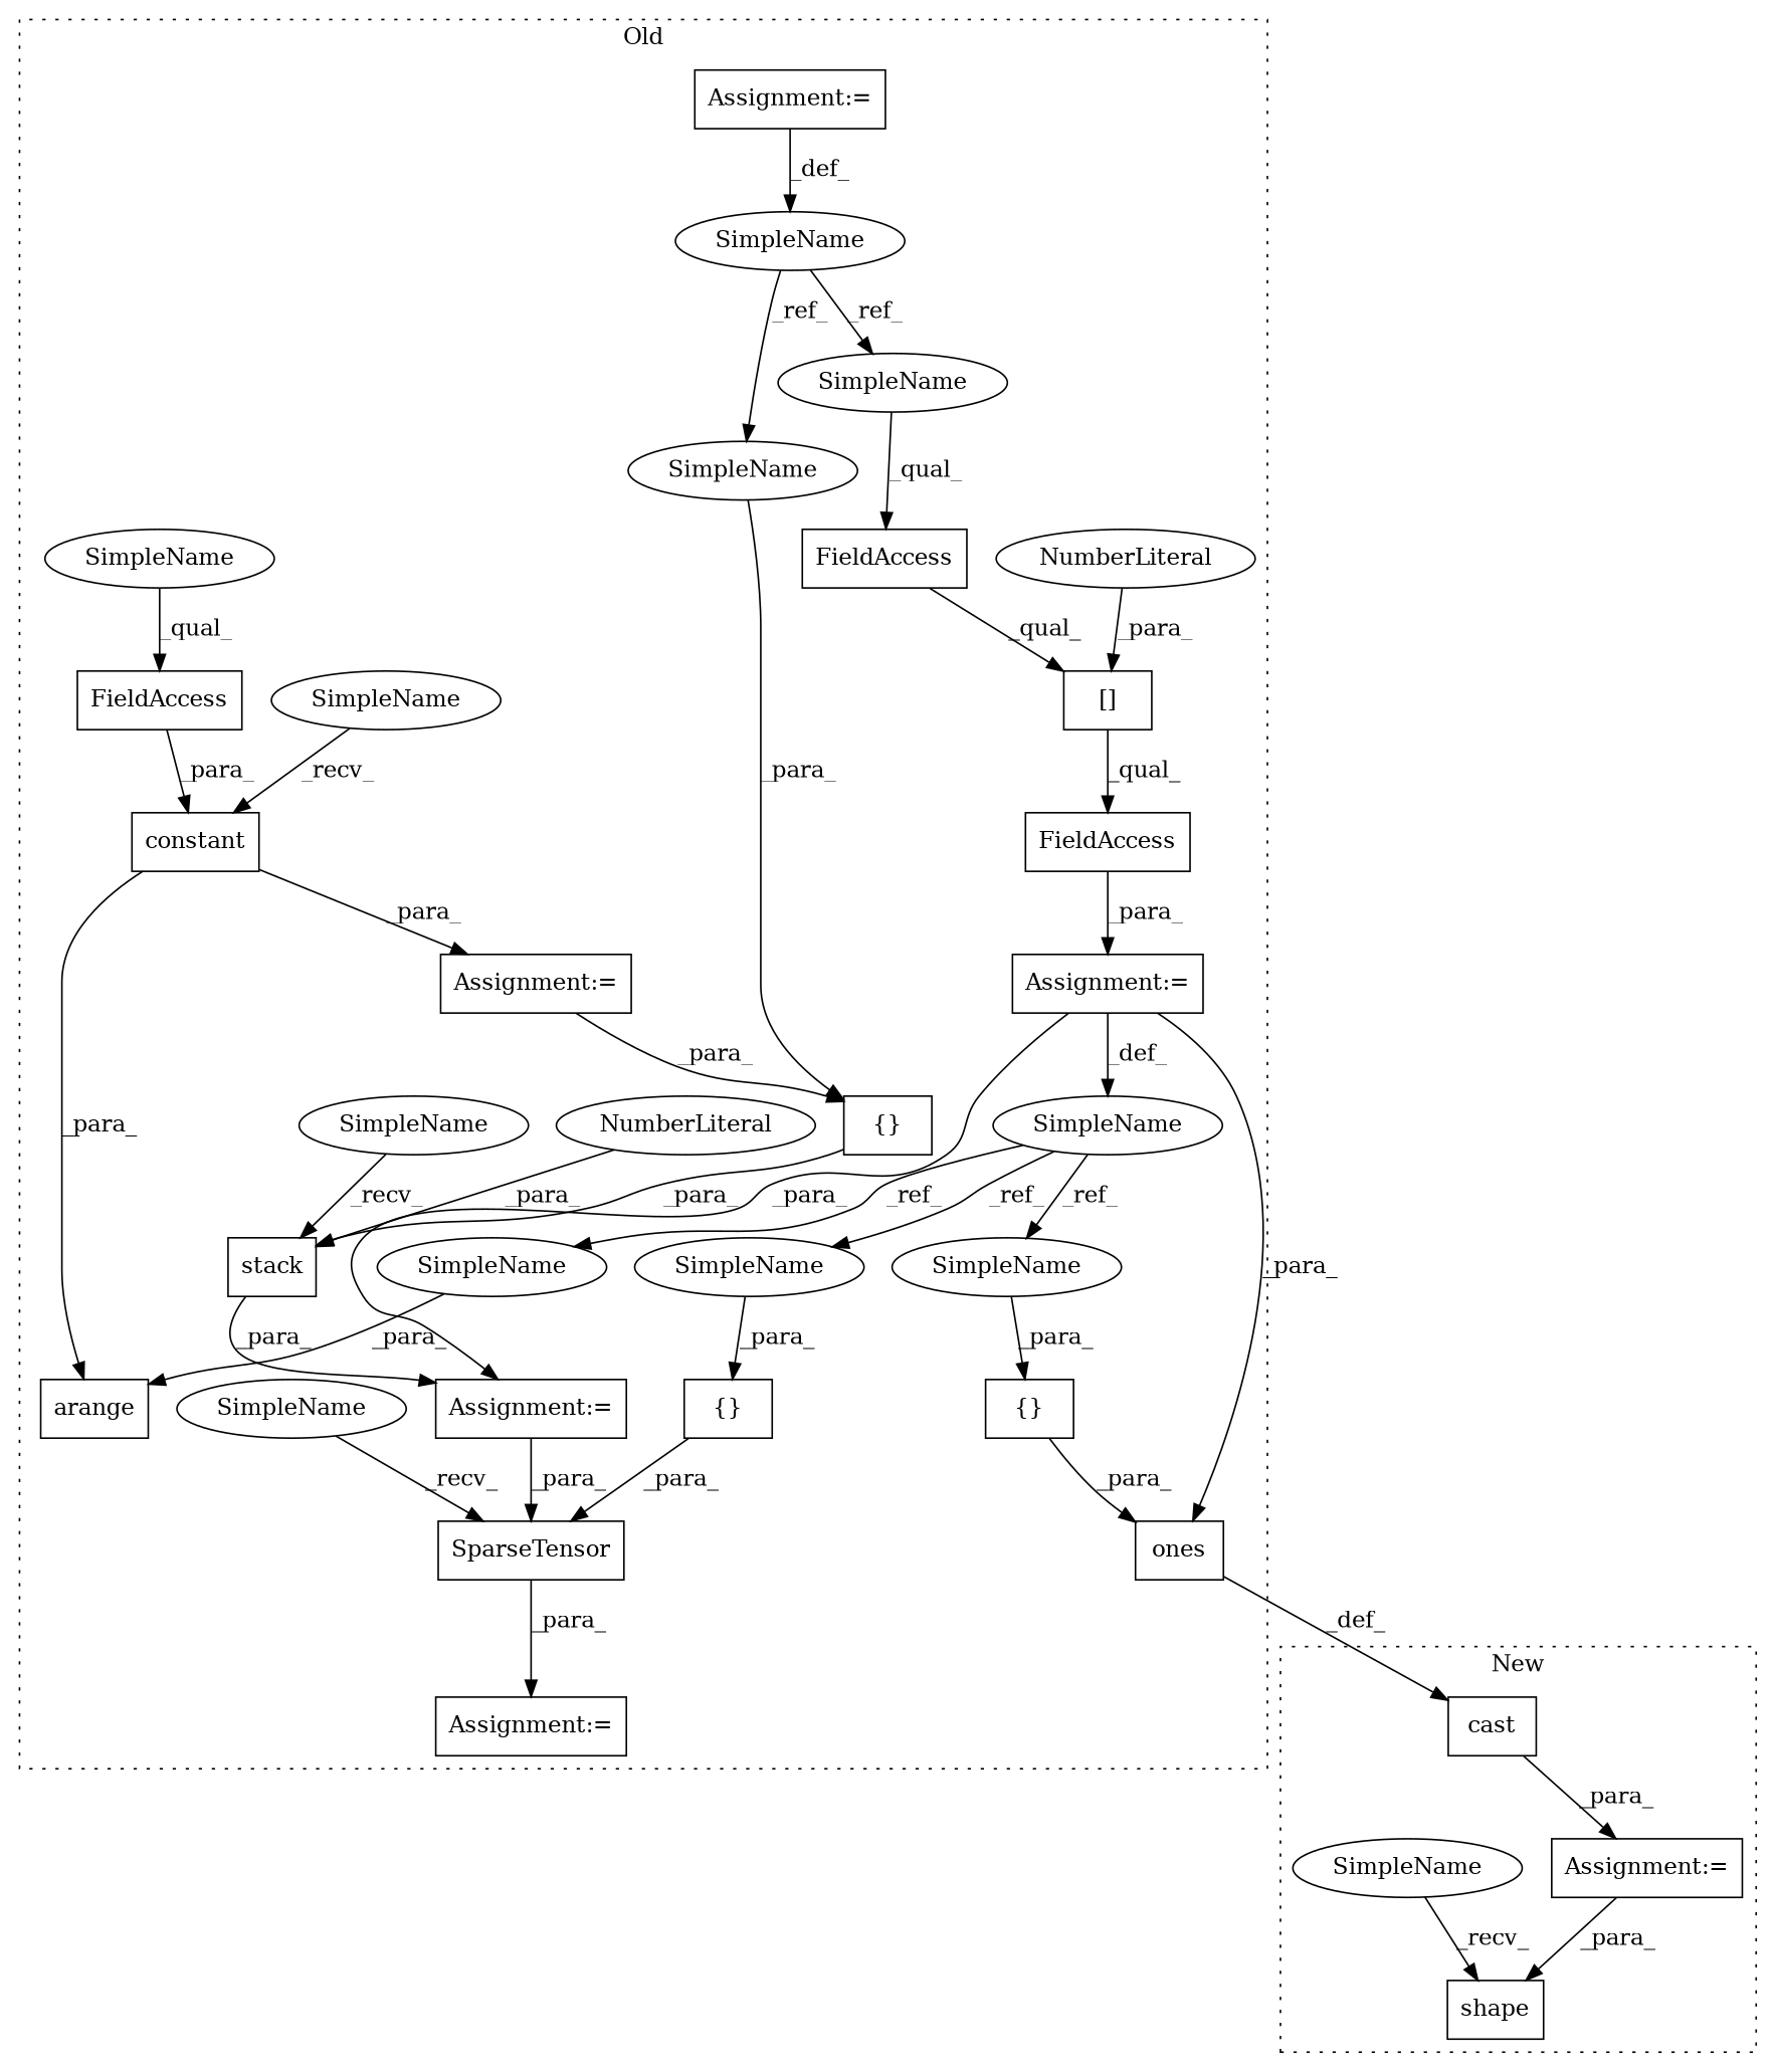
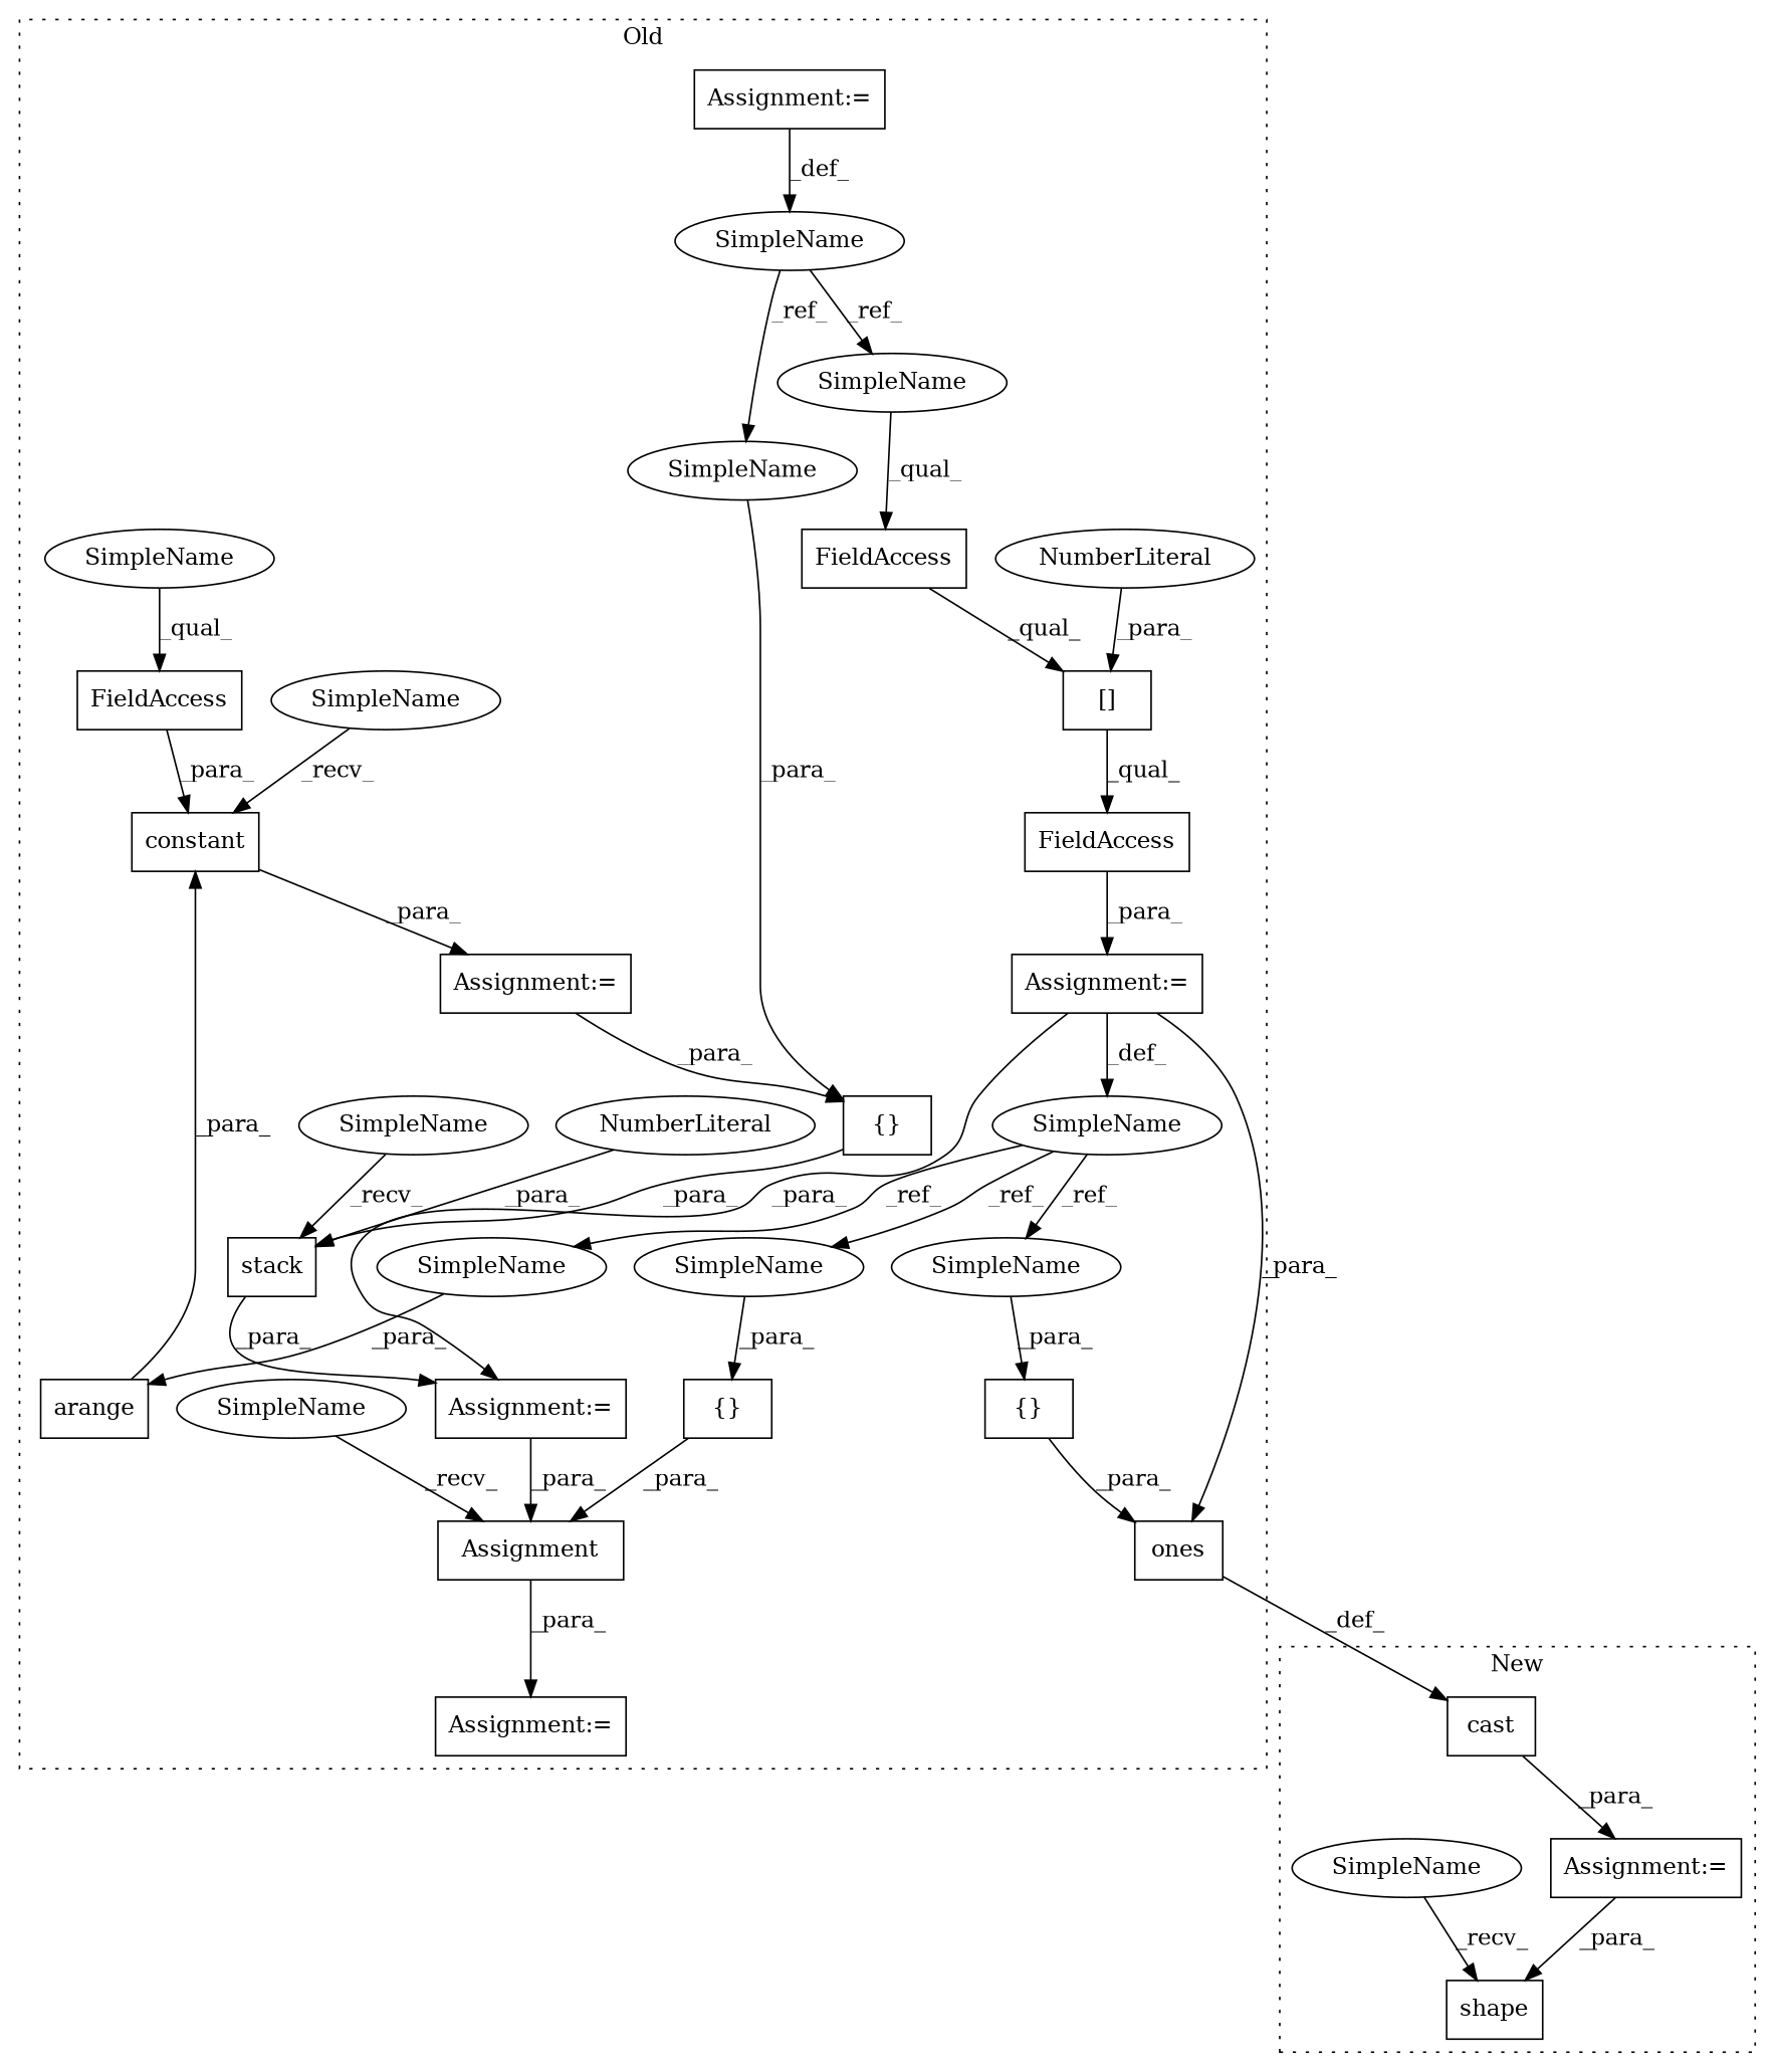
  digraph {
    node [a=42 l=1 s=10702 shape=box]
    n1 [a=32 l="9,1" label=constant s="10791,10839"]
    n2 [a=7 label="Assignment:=" s=10779]
    n3 [a=32 l="6,1" label=stack s="10861,10896"]
    n4 [a=34 label=NumberLiteral s=10895 shape=ellipse]
    n5 [a=4 l="1,1" label="{}" s="10876,10893"]
-   n6 [a=32 l="13,1" label=SparseTensor s="10922,11024"]
+   n6 [a=32 l="13,1" label=Assignment s="10922,11024"]
    n7 [a=4 l="1,1" label="{}" s="10964,10973"]
    n8 [a=32 l="7,1" label=arange s="10806,10821"]
    n9 [a=4 l="1,1" label="{}" s="11004,11023"]
    n10 [a=22 l=16 label=FieldAccess s=10823]
    n11 [a=32 l="5,1" label=ones s="10950,10993"]
    n12 [l=8 label=SimpleName s=10693 shape=ellipse]
    n13 [a=7 label="Assignment:=" s=10910]
    n14 [a=7 label="Assignment:=" s=10849]
    n15 [a=7 label="Assignment:=" s=10701]
    n16 [a=22 l=27 label=FieldAccess]
    n17 [a=2 l="19,1" label="[]" s="10702,10722"]
    n18 [a=34 label=NumberLiteral s=10721 shape=ellipse]
    n19 [a=22 l=18 label=FieldAccess]
    n20 [l=12 label=SimpleName s=10641 shape=ellipse]
    n21 [a=7 l=12 label="Assignment:=" s=10488]
    n22 [l=12 label=SimpleName shape=ellipse]
    n23 [l=12 label=SimpleName s=10881 shape=ellipse]
    n24 [l=10 label=SimpleName s=10850 shape=ellipse]
    n25 [l=10 label=SimpleName s=10780 shape=ellipse]
    n26 [l=10 label=SimpleName s=10823 shape=ellipse]
    n27 [l=10 label=SimpleName s=10911 shape=ellipse]
    n28 [l=8 label=SimpleName s=10965 shape=ellipse]
    n29 [l=8 label=SimpleName s=10813 shape=ellipse]
    n30 [l=8 label=SimpleName s=11005 shape=ellipse]
    n31 [a=32 l="6,1" label=shape s="10341,10357"]
    n32 [a=32 l="5,1" label=cast s="10209,10243"]
    n33 [a=7 label="Assignment:=" s=10197]
    n34 [l=10 label=SimpleName s=10330 shape=ellipse]
    subgraph cluster_1 {
      label=Old
      style=dotted
      n1
      n2
      n3
      n4
      n5
      n6
      n7
      n8
      n9
      n10
      n11
      n12
      n13
      n14
      n15
      n16
      n17
      n18
      n19
      n20
      n21
      n22
      n23
      n24
      n25
      n26
      n27
      n28
      n29
      n30
    }
    subgraph cluster_2 {
      label=New
      style=dotted
      n31
      n32
      n33
      n34
    }
    n1 -> n2 [label=_para_]
    n2 -> n5 [label=_para_]
    n3 -> n14 [label=_para_]
    n4 -> n3 [label=_para_]
    n5 -> n3 [label=_para_]
    n6 -> n13 [label=_para_]
    n7 -> n11 [label=_para_]
-   n1 -> n8 [label=_para_]
+   n8 -> n1 [label=_para_]
    n9 -> n6 [label=_para_]
    n10 -> n1 [label=_para_]
    n11 -> n32 [label=_def_]
    n12 -> n28 [label=_ref_]
    n12 -> n29 [label=_ref_]
    n12 -> n30 [label=_ref_]
    n14 -> n6 [label=_para_]
    n15 -> n11 [label=_para_]
    n15 -> n12 [label=_def_]
    n15 -> n14 [label=_para_]
    n16 -> n15 [label=_para_]
    n17 -> n16 [label=_qual_]
    n18 -> n17 [label=_para_]
    n19 -> n17 [label=_qual_]
    n20 -> n22 [label=_ref_]
    n20 -> n23 [label=_ref_]
    n21 -> n20 [label=_def_]
    n22 -> n19 [label=_qual_]
    n23 -> n5 [label=_para_]
    n24 -> n3 [label=_recv_]
    n25 -> n1 [label=_recv_]
    n26 -> n10 [label=_qual_]
    n27 -> n6 [label=_recv_]
    n28 -> n7 [label=_para_]
    n29 -> n8 [label=_para_]
    n30 -> n9 [label=_para_]
    n32 -> n33 [label=_para_]
    n33 -> n31 [label=_para_]
    n34 -> n31 [label=_recv_]
  }
